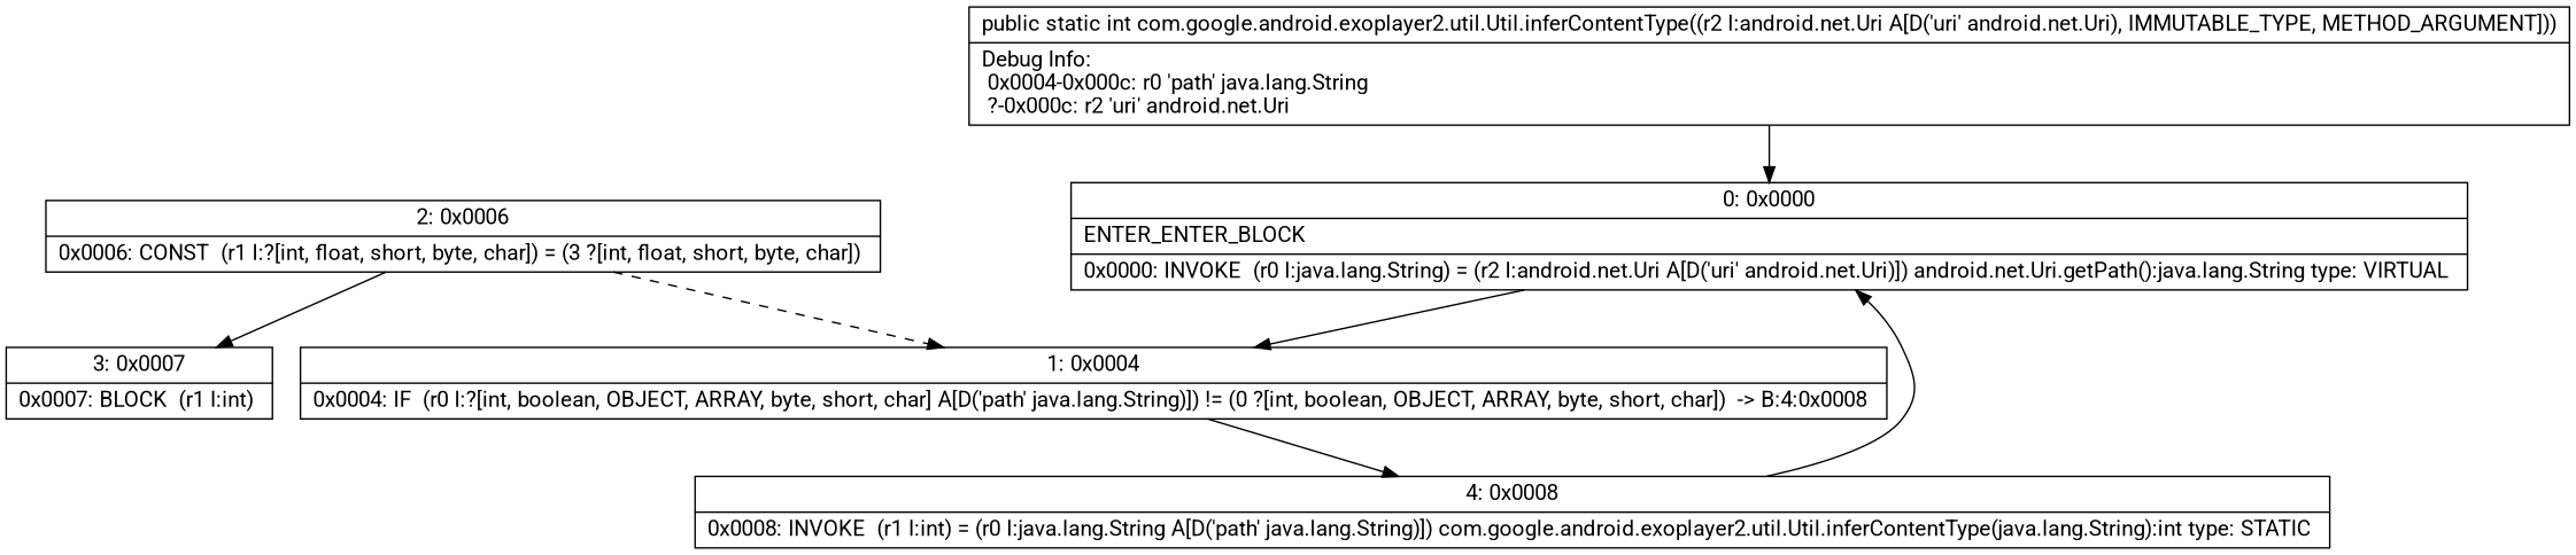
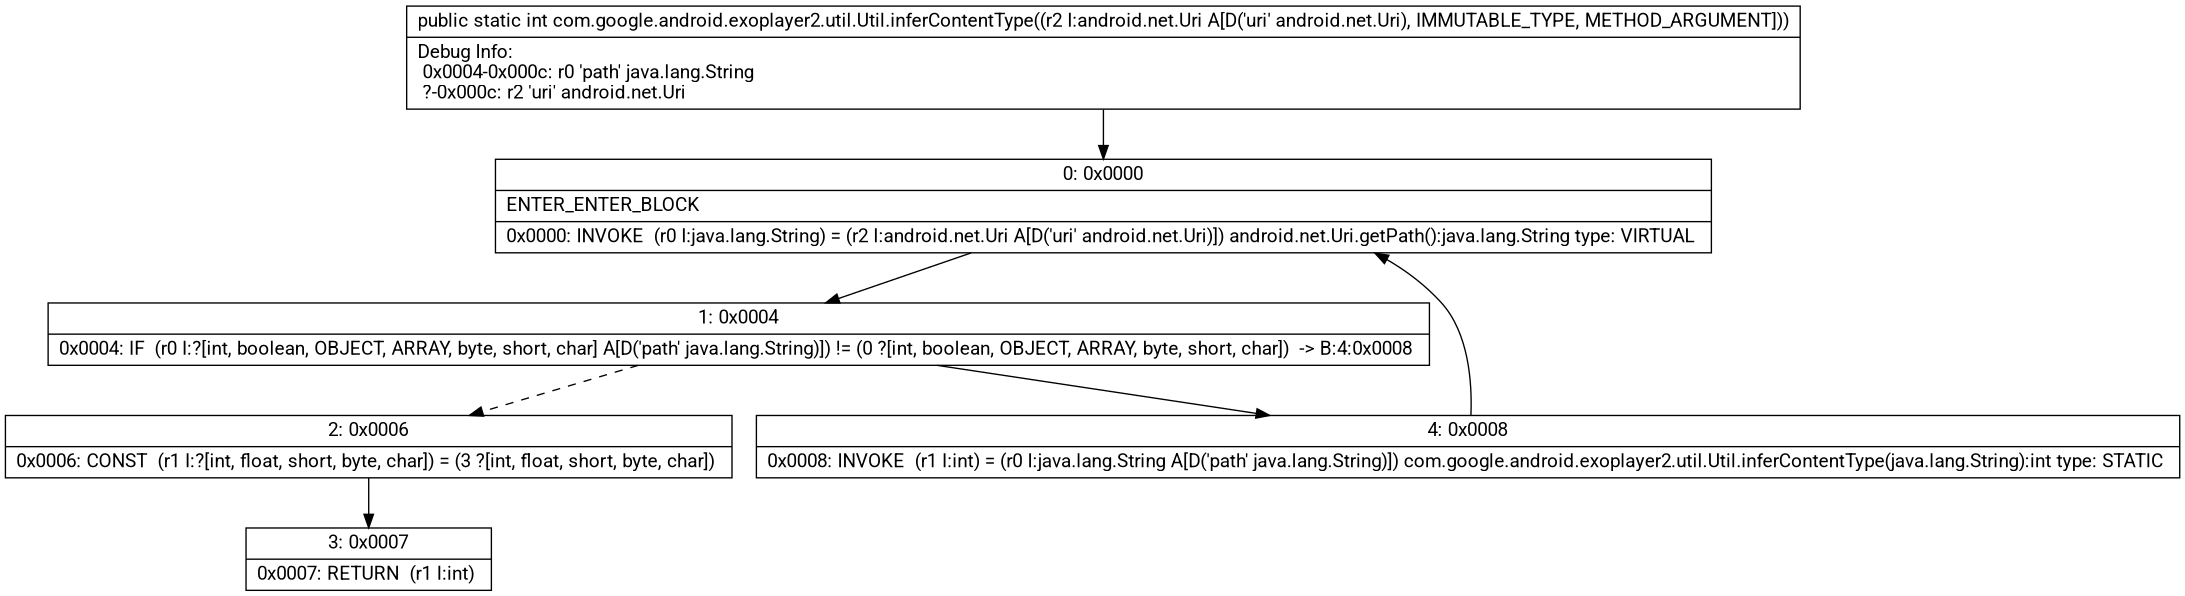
  digraph {
    fontname=Roboto
    node [fontname=Roboto shape=record]
    edge [fontname=Roboto]
    n1 [label="{0\:\ 0x0000|ENTER_ENTER_BLOCK\l|0x0000: INVOKE  (r0 I:java.lang.String) = (r2 I:android.net.Uri A[D('uri' android.net.Uri)]) android.net.Uri.getPath():java.lang.String type: VIRTUAL \l}"]
    n2 [label="{1\:\ 0x0004|0x0004: IF  (r0 I:?[int, boolean, OBJECT, ARRAY, byte, short, char] A[D('path' java.lang.String)]) != (0 ?[int, boolean, OBJECT, ARRAY, byte, short, char])  \-\> B:4:0x0008 \l}"]
    n3 [label="{2\:\ 0x0006|0x0006: CONST  (r1 I:?[int, float, short, byte, char]) = (3 ?[int, float, short, byte, char]) \l}"]
    n4 [label="{4\:\ 0x0008|0x0008: INVOKE  (r1 I:int) = (r0 I:java.lang.String A[D('path' java.lang.String)]) com.google.android.exoplayer2.util.Util.inferContentType(java.lang.String):int type: STATIC \l}"]
-   n5 [label="{3\:\ 0x0007|0x0007: BLOCK  (r1 I:int) \l}"]
+   n5 [label="{3\:\ 0x0007|0x0007: RETURN  (r1 I:int) \l}"]
    n6 [label="{public static int com.google.android.exoplayer2.util.Util.inferContentType((r2 I:android.net.Uri A[D('uri' android.net.Uri), IMMUTABLE_TYPE, METHOD_ARGUMENT]))  | Debug Info:\l  0x0004\-0x000c: r0 'path' java.lang.String\l  ?\-0x000c: r2 'uri' android.net.Uri\l}"]
    n1 -> n2
-   n3 -> n2 [style=dashed]
+   n2 -> n3 [style=dashed]
    n2 -> n4
    n3 -> n5
    n4 -> n1
    n6 -> n1
  }
